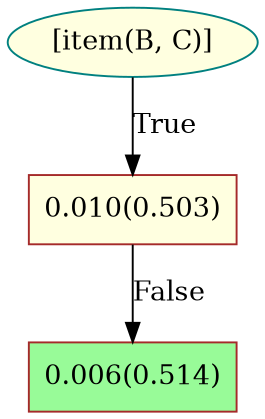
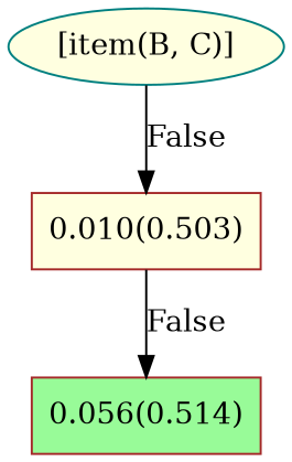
  digraph {
    node [color=brown fillcolor=lightyellow style=filled shape=box]
    n1 [color=teal label="[item(B, C)]" shape=""]
    n2 [label="0.010(0.503)"]
-   n3 [fillcolor=palegreen label="0.006(0.514)"]
-   n1 -> n2 [label=True]
+   n3 [fillcolor=palegreen label="0.056(0.514)"]
+   n1 -> n2 [label=False]
    n2 -> n3 [label=False]
  }
